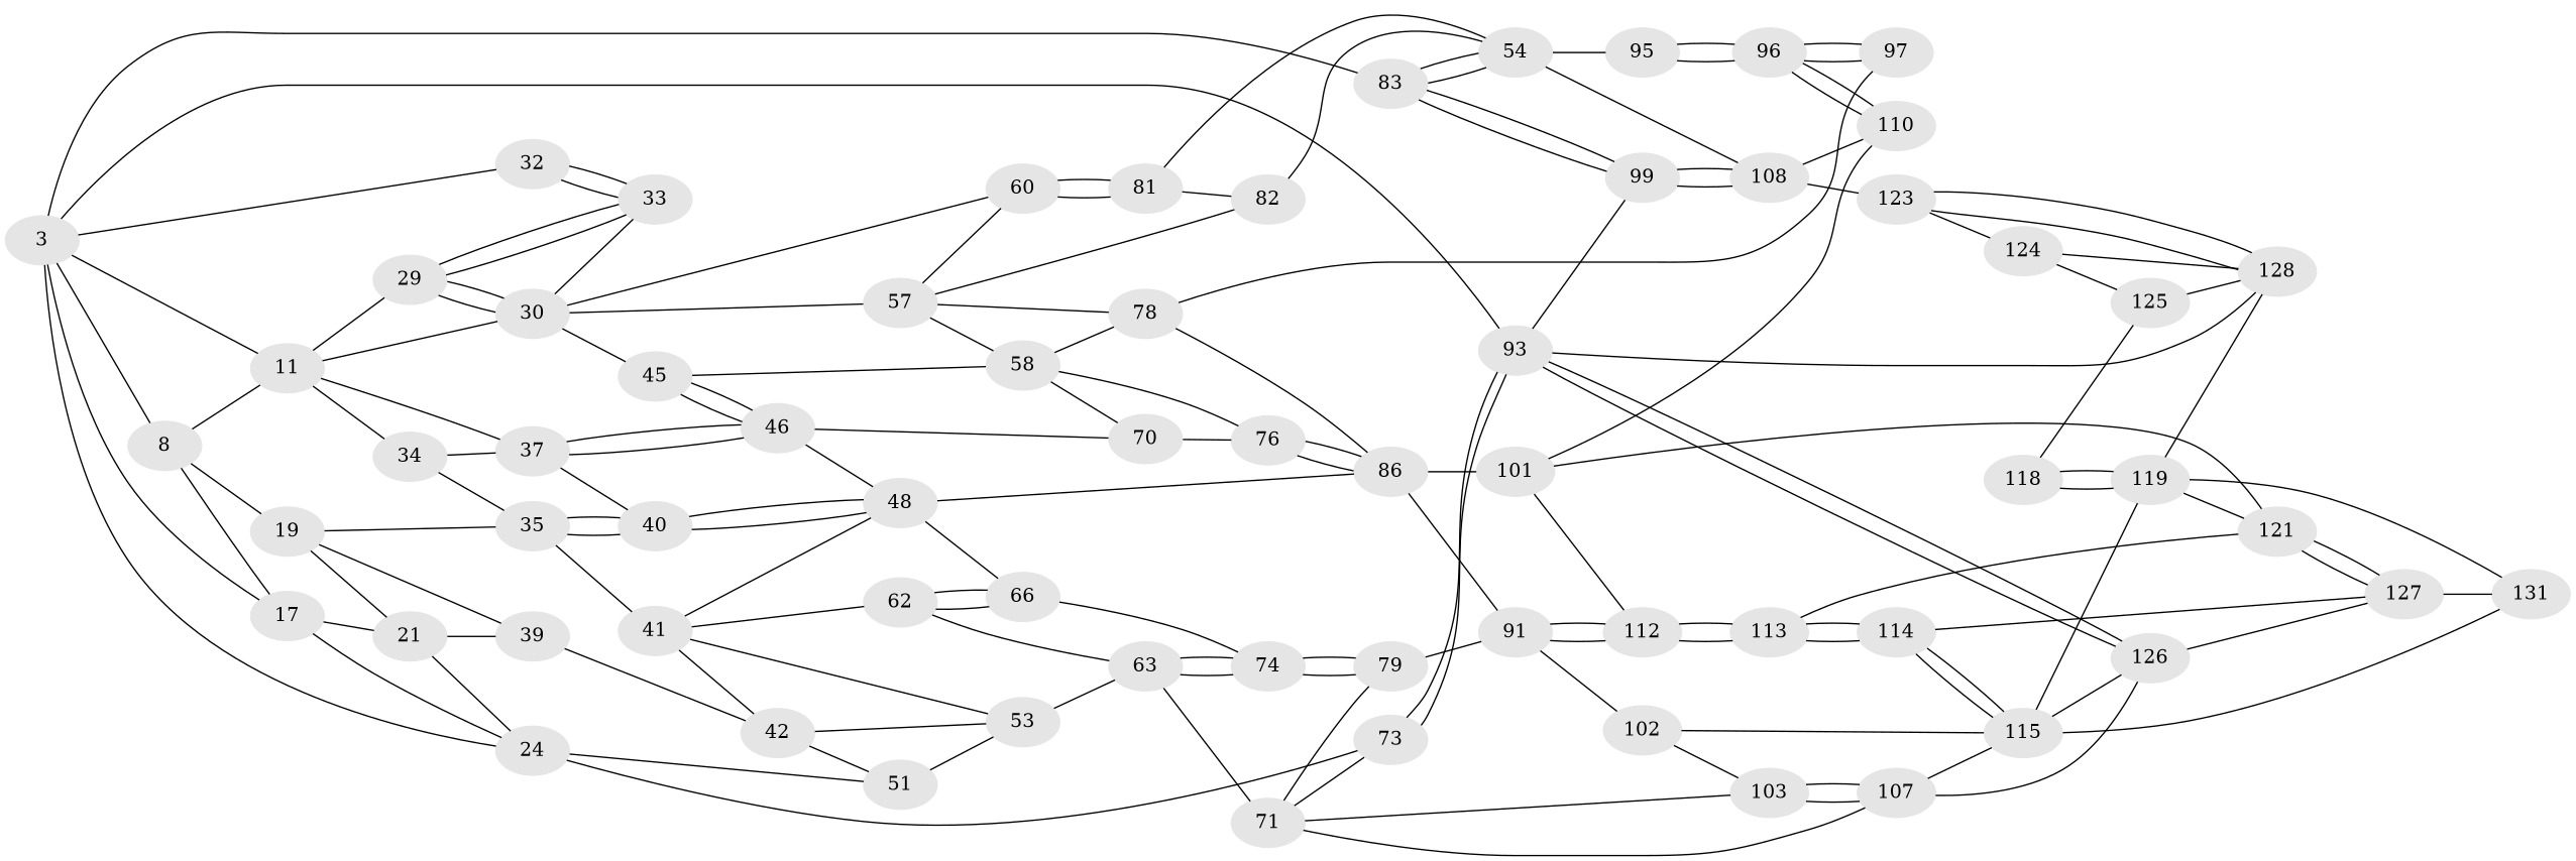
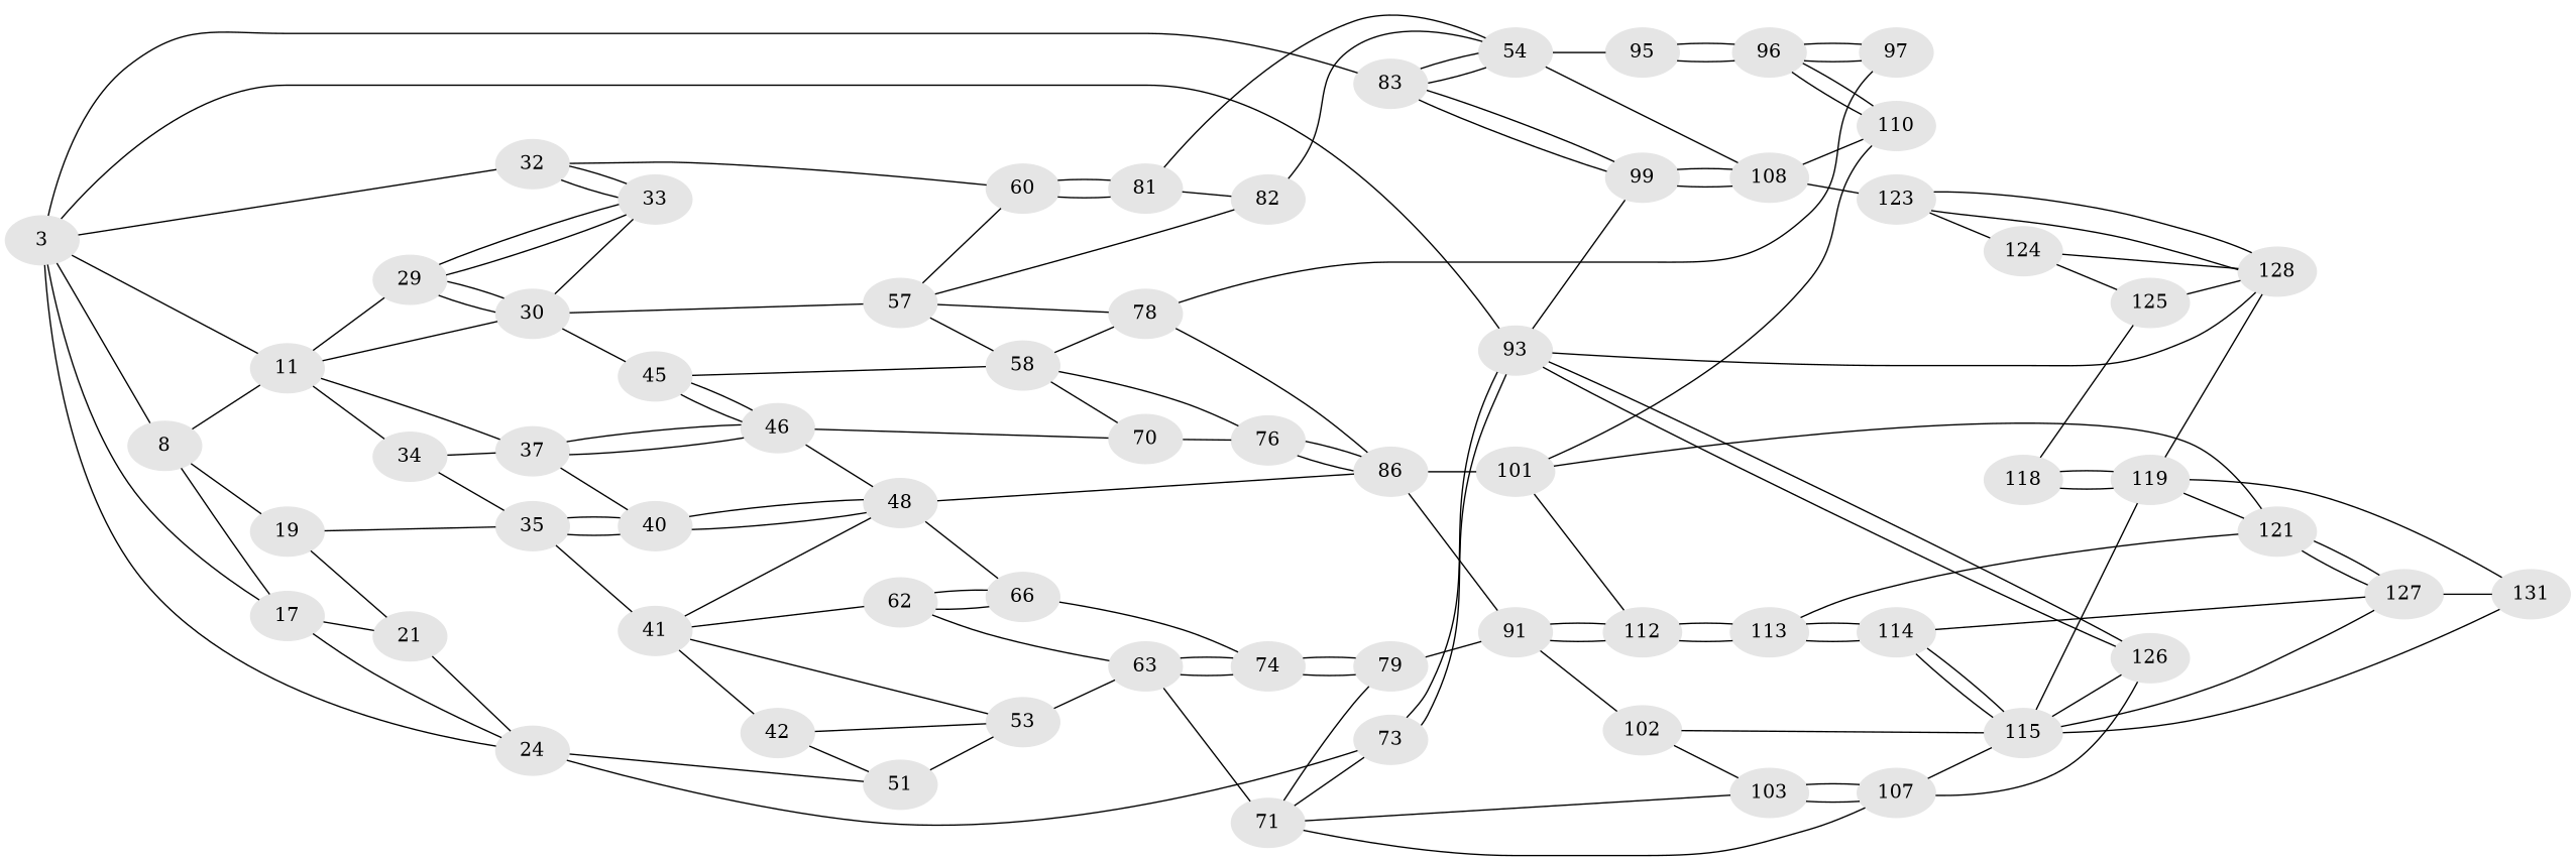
  graph {
    rankdir=LR
    node [color=gray90 style=filled]
    3 [super="+4+15"]
    n2 [label=8 super="+18+10"]
    11 [super="+16+12"]
    17 [super="+22"]
    24 [super="+25+69"]
    32
    83
    93 [super="+98"]
    19 [super="+20"]
    29
    30 [super="+44"]
    34
    37 [super="+38"]
    21 [super="+27"]
    51
    73
    33
    60
    n19 [label=54 super="+85+100"]
    99
    126
    128 [super="+132"]
    35 [super="+36"]
-   39
    45
    57 [super="+61"]
    40
    46 [super="+47"]
    41 [super="+50"]
    42 [super="+43+52"]
    53 [super="+54"]
    63 [super="+64"]
    58 [super="+59+75"]
    78 [super="+89"]
    82
    81
    48 [super="+49"]
    62
    70
    66
    86 [super="+87+90"]
    76
    74
    91 [super="+92"]
    101 [super="+104"]
    71 [super="+80+72"]
    97
    79
    103
    107 [super="+117"]
    115 [super="+116+130"]
    102
    112
    95
    108 [super="+109"]
    96
    110
    123
    121 [super="+122"]
    113
    119 [super="+134+120"]
    118
    125
    127 [super="+129"]
    131
    124
    114
    3 -- n2
    3 -- 11
    3 -- 17
    3 -- 24
    3 -- 32
    3 -- 83
    3 -- 93 [weight=2]
    n2 -- 11
    n2 -- 17
    n2 -- 19
    11 -- 29
    11 -- 30
    11 -- 34
    11 -- 37
    17 -- 24
    17 -- 21
    24 -- 51
    24 -- 73
    32 -- 33
    32 -- 33
-   30 -- 60
+   32 -- 60
    83 -- n19
    83 -- n19
    83 -- 99
    83 -- 99
    93 -- 99
    93 -- 126
    93 -- 126
    93 -- 128
    19 -- 21
    19 -- 35
-   19 -- 39
    29 -- 30
    29 -- 30
    29 -- 33
    29 -- 33
    30 -- 33
    30 -- 45
    30 -- 57
    34 -- 37
    34 -- 35
    37 -- 40
    37 -- 46
    37 -- 46
    21 -- 24
-   21 -- 39
    51 -- 53
    73 -- 93
    73 -- 93
    60 -- 81
    60 -- 81
    n19 -- 95 [weight=2]
    n19 -- 108
    99 -- 108
    99 -- 108
    35 -- 40
    35 -- 40
    35 -- 41
-   39 -- 42
    45 -- 46
    45 -- 46
    45 -- 58
    57 -- 60
    57 -- 58
    57 -- 78
    57 -- 82
    40 -- 48
    40 -- 48
    46 -- 48 [weight=2]
    46 -- 70
    41 -- 42 [weight=2]
    41 -- 53
    41 -- 48
    41 -- 62
    42 -- 51
    42 -- 53
    53 -- 63
    63 -- 74
    63 -- 74
    63 -- 71
    58 -- 78
    58 -- 70
    58 -- 76
    78 -- 86
    78 -- 97
    82 -- n19
    81 -- n19
    81 -- 82
    48 -- 66
    48 -- 86
    62 -- 63
    62 -- 66
    62 -- 66
    70 -- 76
    66 -- 74
    86 -- 91
    86 -- 101 [weight=2]
    76 -- 86
    76 -- 86
    74 -- 79
    74 -- 79
    91 -- 102
    91 -- 112
    91 -- 112
    101 -- 112
    101 -- 110
    101 -- 121
    71 -- 73
    71 -- 79
    71 -- 103
    71 -- 107
    79 -- 91
    103 -- 107
    103 -- 107
    107 -- 126
    107 -- 115
    115 -- 126
    115 -- 119
-   126 -- 127
+   115 -- 127
    115 -- 131
    102 -- 103
    102 -- 115
    112 -- 113
    112 -- 113
    95 -- 96
    95 -- 96
    108 -- 110
    108 -- 123
    96 -- 97
    96 -- 97
    96 -- 110
    96 -- 110
    123 -- 128
    123 -- 128
    123 -- 124
    121 -- 127
    121 -- 127
    113 -- 121
    113 -- 114
    113 -- 114
    119 -- 128
    119 -- 121
    119 -- 131
    118 -- 119
    118 -- 119
    118 -- 125
    125 -- 128
    127 -- 131
    124 -- 128
    124 -- 125
    114 -- 115
    114 -- 115
    114 -- 127
  }
